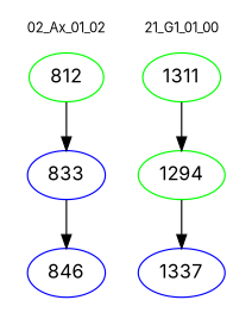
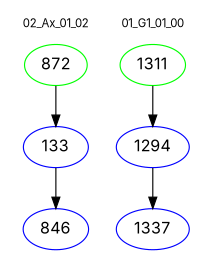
  digraph {
    fontname=Inter
    node [color=blue fontname=Inter]
    edge [color=black fontname=Inter]
-   n1 [color=green label=812]
-   n2 [label=833]
+   n1 [color=green label=872]
+   n2 [label=133]
    n3 [label=846]
    n4 [color=green label=1311]
-   n5 [color=green label=1294]
+   n5 [label=1294]
    n6 [label=1337]
    subgraph cluster_1 {
      color=white
      fontsize=10
      label="02_Ax_01_02"
      n1
      n2
      n3
    }
    subgraph cluster_2 {
      color=white
      fontsize=10
-     label="21_G1_01_00"
+     label="01_G1_01_00"
      n4
      n5
      n6
    }
    n1 -> n2
    n2 -> n3
    n4 -> n5
    n5 -> n6
  }
